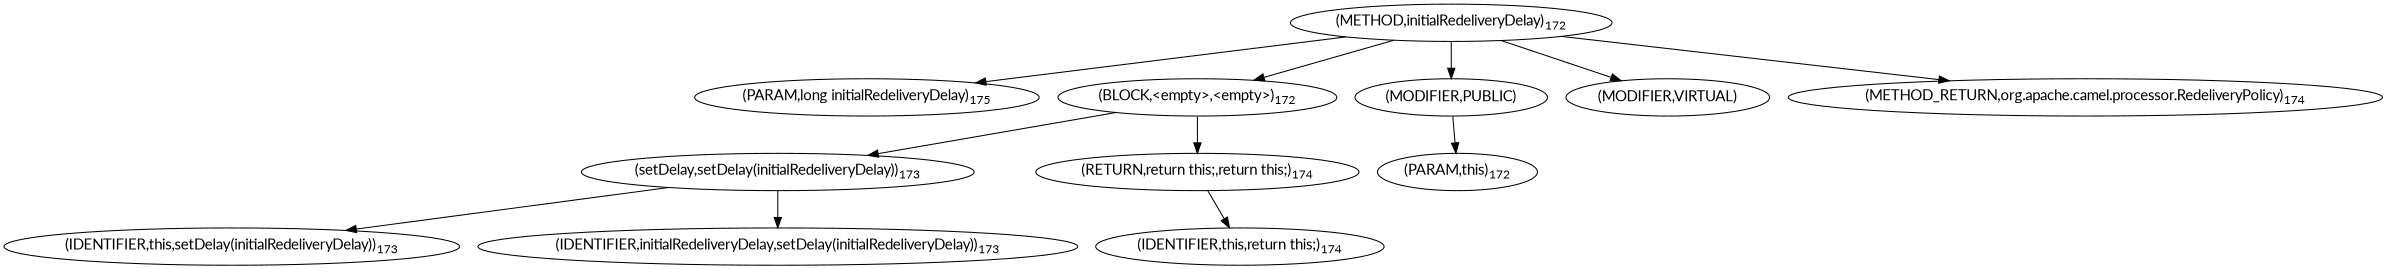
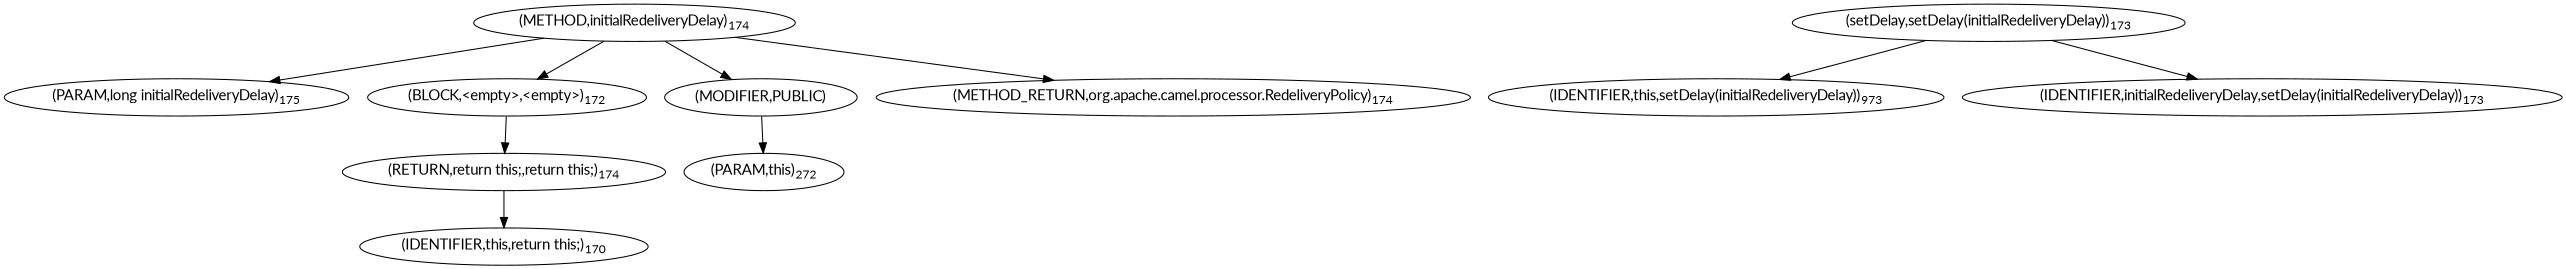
  digraph {
    fontname=Lato
    node [fontname=Lato]
    edge [fontname=Lato]
-   n1 [label=<(METHOD,initialRedeliveryDelay)<SUB>172</SUB>>]
+   n1 [label=<(METHOD,initialRedeliveryDelay)<SUB>174</SUB>>]
    n2 [label=<(PARAM,long initialRedeliveryDelay)<SUB>175</SUB>>]
    n3 [label=<(BLOCK,&lt;empty&gt;,&lt;empty&gt;)<SUB>172</SUB>>]
    n4 [label=<(MODIFIER,PUBLIC)>]
-   n5 [label=<(MODIFIER,VIRTUAL)>]
    n6 [label=<(METHOD_RETURN,org.apache.camel.processor.RedeliveryPolicy)<SUB>174</SUB>>]
-   n7 [label=<(PARAM,this)<SUB>172</SUB>>]
+   n7 [label=<(PARAM,this)<SUB>272</SUB>>]
    n8 [label=<(setDelay,setDelay(initialRedeliveryDelay))<SUB>173</SUB>>]
    n9 [label=<(RETURN,return this;,return this;)<SUB>174</SUB>>]
-   n10 [label=<(IDENTIFIER,this,setDelay(initialRedeliveryDelay))<SUB>173</SUB>>]
+   n10 [label=<(IDENTIFIER,this,setDelay(initialRedeliveryDelay))<SUB>973</SUB>>]
    n11 [label=<(IDENTIFIER,initialRedeliveryDelay,setDelay(initialRedeliveryDelay))<SUB>173</SUB>>]
-   n12 [label=<(IDENTIFIER,this,return this;)<SUB>174</SUB>>]
+   n12 [label=<(IDENTIFIER,this,return this;)<SUB>170</SUB>>]
    n1 -> n2
    n1 -> n3
    n1 -> n4
-   n1 -> n5
    n1 -> n6
-   n3 -> n8
    n3 -> n9
    n4 -> n7
    n8 -> n10
    n8 -> n11
    n9 -> n12
  }
